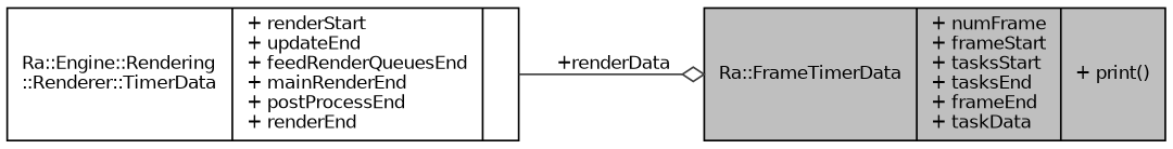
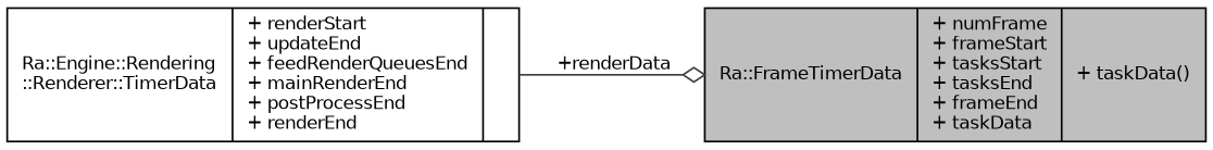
  digraph {
    rankdir=LR
    node [color=black fontname=Helvetica fontsize=10 shape=record style=filled]
-   n1 [fillcolor=grey75 fontcolor=black height=0.2 label="{Ra::FrameTimerData\n|+ numFrame\l+ frameStart\l+ tasksStart\l+ tasksEnd\l+ frameEnd\l+ taskData\l|+ print()\l}" width=0.4]
+   n1 [fillcolor=grey75 fontcolor=black height=0.2 label="{Ra::FrameTimerData\n|+ numFrame\l+ frameStart\l+ tasksStart\l+ tasksEnd\l+ frameEnd\l+ taskData\l|+ taskData()\l}" width=0.4]
    n2 [fillcolor=white height=0.2 label="{Ra::Engine::Rendering\l::Renderer::TimerData\n|+ renderStart\l+ updateEnd\l+ feedRenderQueuesEnd\l+ mainRenderEnd\l+ postProcessEnd\l+ renderEnd\l|}" width=0.4]
    n2 -> n1 [arrowhead=odiamond color=grey25 fontname=Helvetica fontsize=10 label=" +renderData" labelfontname=Helvetica labelfontsize=10 style=solid]
  }
